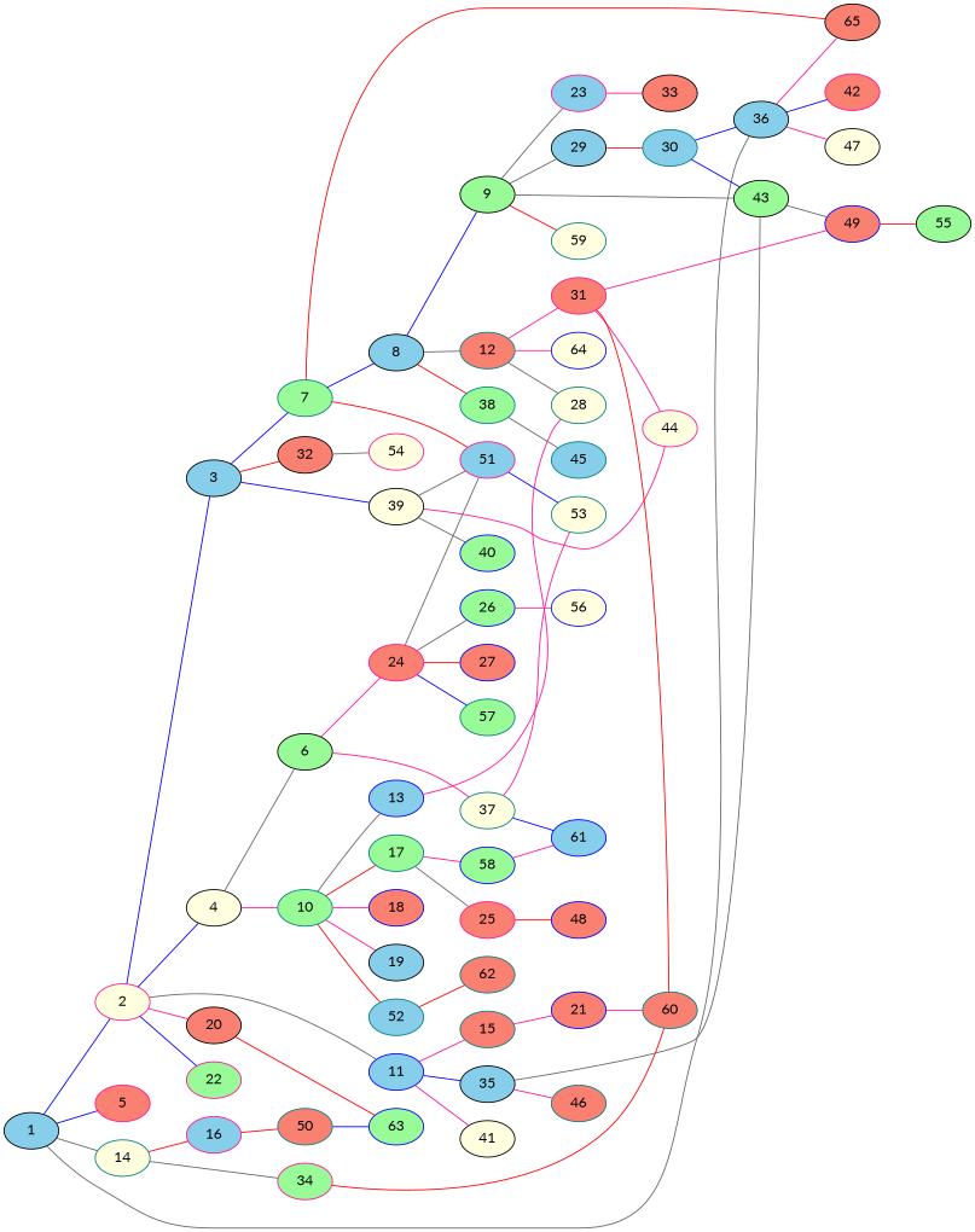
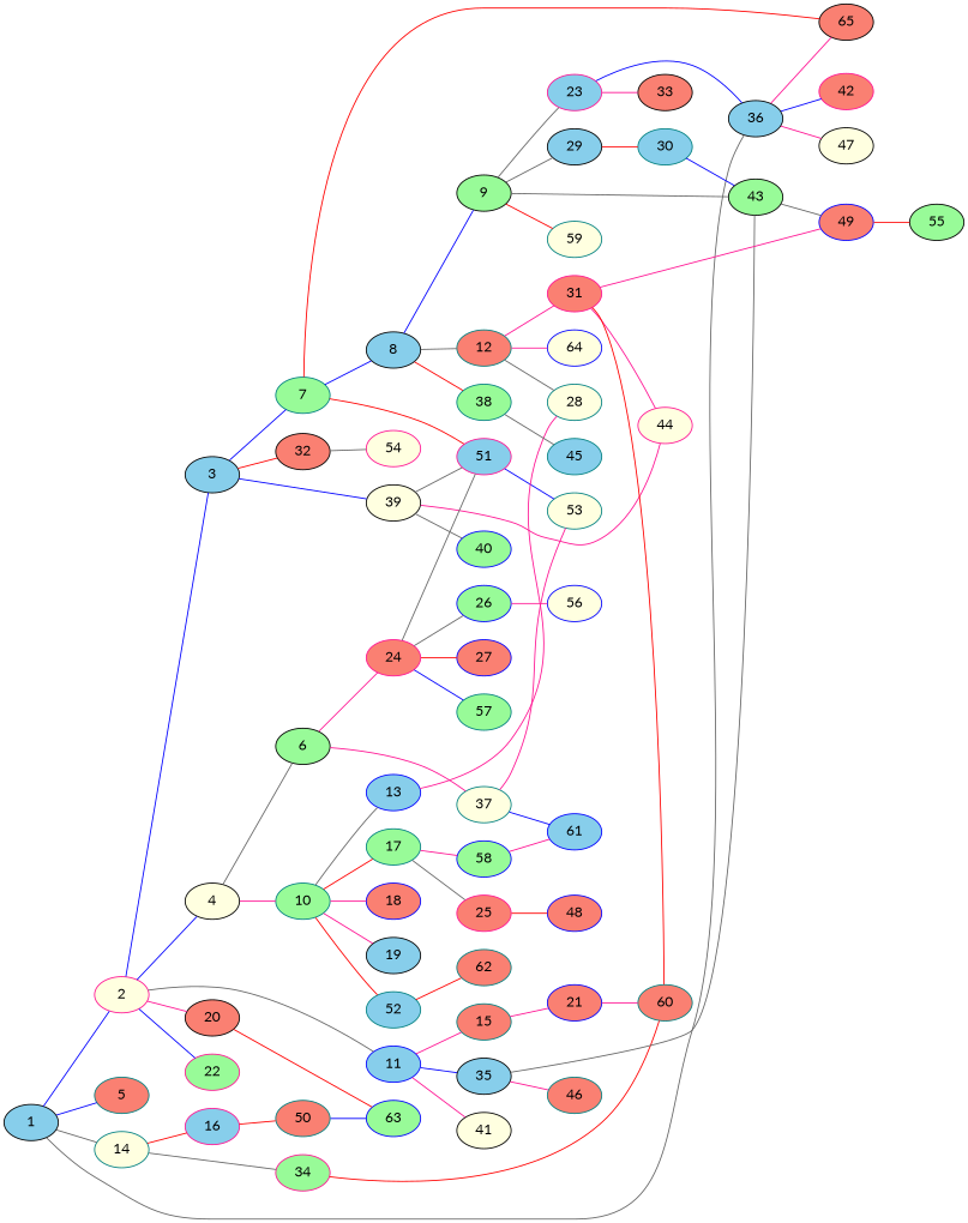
  graph {
    fontname=Lato
    rankdir=LR
    node [color=black fillcolor=salmon fontname=Lato style=filled]
    edge [color=deeppink fontname=Lato]
    1 [fillcolor=skyblue]
    2 [color=deeppink fillcolor=lightyellow]
-   5 [color=deeppink]
+   5 [color=teal]
    14 [color=teal fillcolor=lightyellow]
    36 [fillcolor=skyblue]
    3 [fillcolor=skyblue]
    4 [fillcolor=lightyellow]
    11 [color=blue fillcolor=skyblue]
    20
    22 [color=deeppink fillcolor=palegreen]
    16 [color=deeppink fillcolor=skyblue]
    34 [color=deeppink fillcolor=palegreen]
    65
    42 [color=deeppink]
    47 [fillcolor=lightyellow]
    7 [color=teal fillcolor=palegreen]
    32
    39 [fillcolor=lightyellow]
    6 [fillcolor=palegreen]
    10 [color=teal fillcolor=palegreen]
    15 [color=teal]
    35 [fillcolor=skyblue]
    41 [fillcolor=lightyellow]
    63 [color=blue fillcolor=palegreen]
    8 [fillcolor=skyblue]
    51 [color=deeppink fillcolor=skyblue]
    54 [color=deeppink fillcolor=lightyellow]
    44 [color=deeppink fillcolor=lightyellow]
    40 [color=blue fillcolor=palegreen]
    24 [color=deeppink]
    37 [color=teal fillcolor=lightyellow]
    13 [color=blue fillcolor=skyblue]
    17 [color=teal fillcolor=palegreen]
    18 [color=blue]
    19 [fillcolor=skyblue]
    52 [color=teal fillcolor=skyblue]
    26 [color=blue fillcolor=palegreen]
    27 [color=blue]
    57 [color=teal fillcolor=palegreen]
    53 [color=teal fillcolor=lightyellow]
    61 [color=blue fillcolor=skyblue]
    9 [fillcolor=palegreen]
    12 [color=teal]
    38 [color=teal fillcolor=palegreen]
    23 [color=deeppink fillcolor=skyblue]
    29 [fillcolor=skyblue]
    43 [fillcolor=palegreen]
    59 [color=teal fillcolor=lightyellow]
    28 [color=teal fillcolor=lightyellow]
    31 [color=deeppink]
    64 [color=blue fillcolor=lightyellow]
    45 [color=teal fillcolor=skyblue]
    33
    30 [color=teal fillcolor=skyblue]
    49 [color=blue]
    25 [color=deeppink]
    58 [color=blue fillcolor=palegreen]
    62 [color=teal]
    21 [color=blue]
    46 [color=teal]
    56 [color=blue fillcolor=lightyellow]
    60 [color=teal]
    50 [color=teal]
    48 [color=blue]
    55 [fillcolor=palegreen]
    1 -- 2 [color=blue]
    1 -- 5 [color=blue]
    1 -- 14 [color=gray40]
    1 -- 36 [color=gray40]
    2 -- 3 [color=blue]
    2 -- 4 [color=blue]
    2 -- 11 [color=gray40]
    2 -- 20
    2 -- 22 [color=blue]
    14 -- 16 [color=red]
    14 -- 34 [color=gray40]
    36 -- 65
    36 -- 42 [color=blue]
    36 -- 47
    3 -- 7 [color=blue]
    3 -- 32 [color=red]
    3 -- 39 [color=blue]
    4 -- 6 [color=gray40]
    4 -- 10
    11 -- 15
    11 -- 35 [color=blue]
    11 -- 41
    20 -- 63 [color=red]
    16 -- 50 [color=red]
    34 -- 60 [color=red]
    7 -- 65 [color=red]
    7 -- 8 [color=blue]
    7 -- 51 [color=red]
    32 -- 54 [color=gray40]
    39 -- 51 [color=gray40]
    39 -- 44
    39 -- 40 [color=gray40]
    6 -- 24
    6 -- 37
    10 -- 13 [color=gray40]
    10 -- 17 [color=red]
    10 -- 18
    10 -- 19
    10 -- 52 [color=red]
    15 -- 21
    35 -- 43 [color=gray40]
    35 -- 46
    8 -- 9 [color=blue]
    8 -- 12 [color=gray40]
    8 -- 38 [color=red]
    51 -- 53 [color=blue]
    24 -- 51 [color=gray40]
    24 -- 26 [color=gray40]
    24 -- 27 [color=red]
    24 -- 57 [color=blue]
    37 -- 53
    37 -- 61 [color=blue]
    13 -- 28
    17 -- 25 [color=gray40]
    17 -- 58
    52 -- 62 [color=red]
    26 -- 56
    9 -- 23 [color=gray40]
    9 -- 29 [color=gray40]
    9 -- 43 [color=gray40]
    9 -- 59 [color=red]
    12 -- 28 [color=gray40]
    12 -- 31
    12 -- 64
    38 -- 45 [color=gray40]
-   30 -- 36 [color=blue]
+   23 -- 36 [color=blue]
    23 -- 33
    29 -- 30 [color=red]
    43 -- 49 [color=gray40]
    31 -- 44
    31 -- 49
    31 -- 60 [color=red]
    30 -- 43 [color=blue]
    49 -- 55 [color=red]
    25 -- 48 [color=red]
    58 -- 61
    21 -- 60
    50 -- 63 [color=blue]
  }
